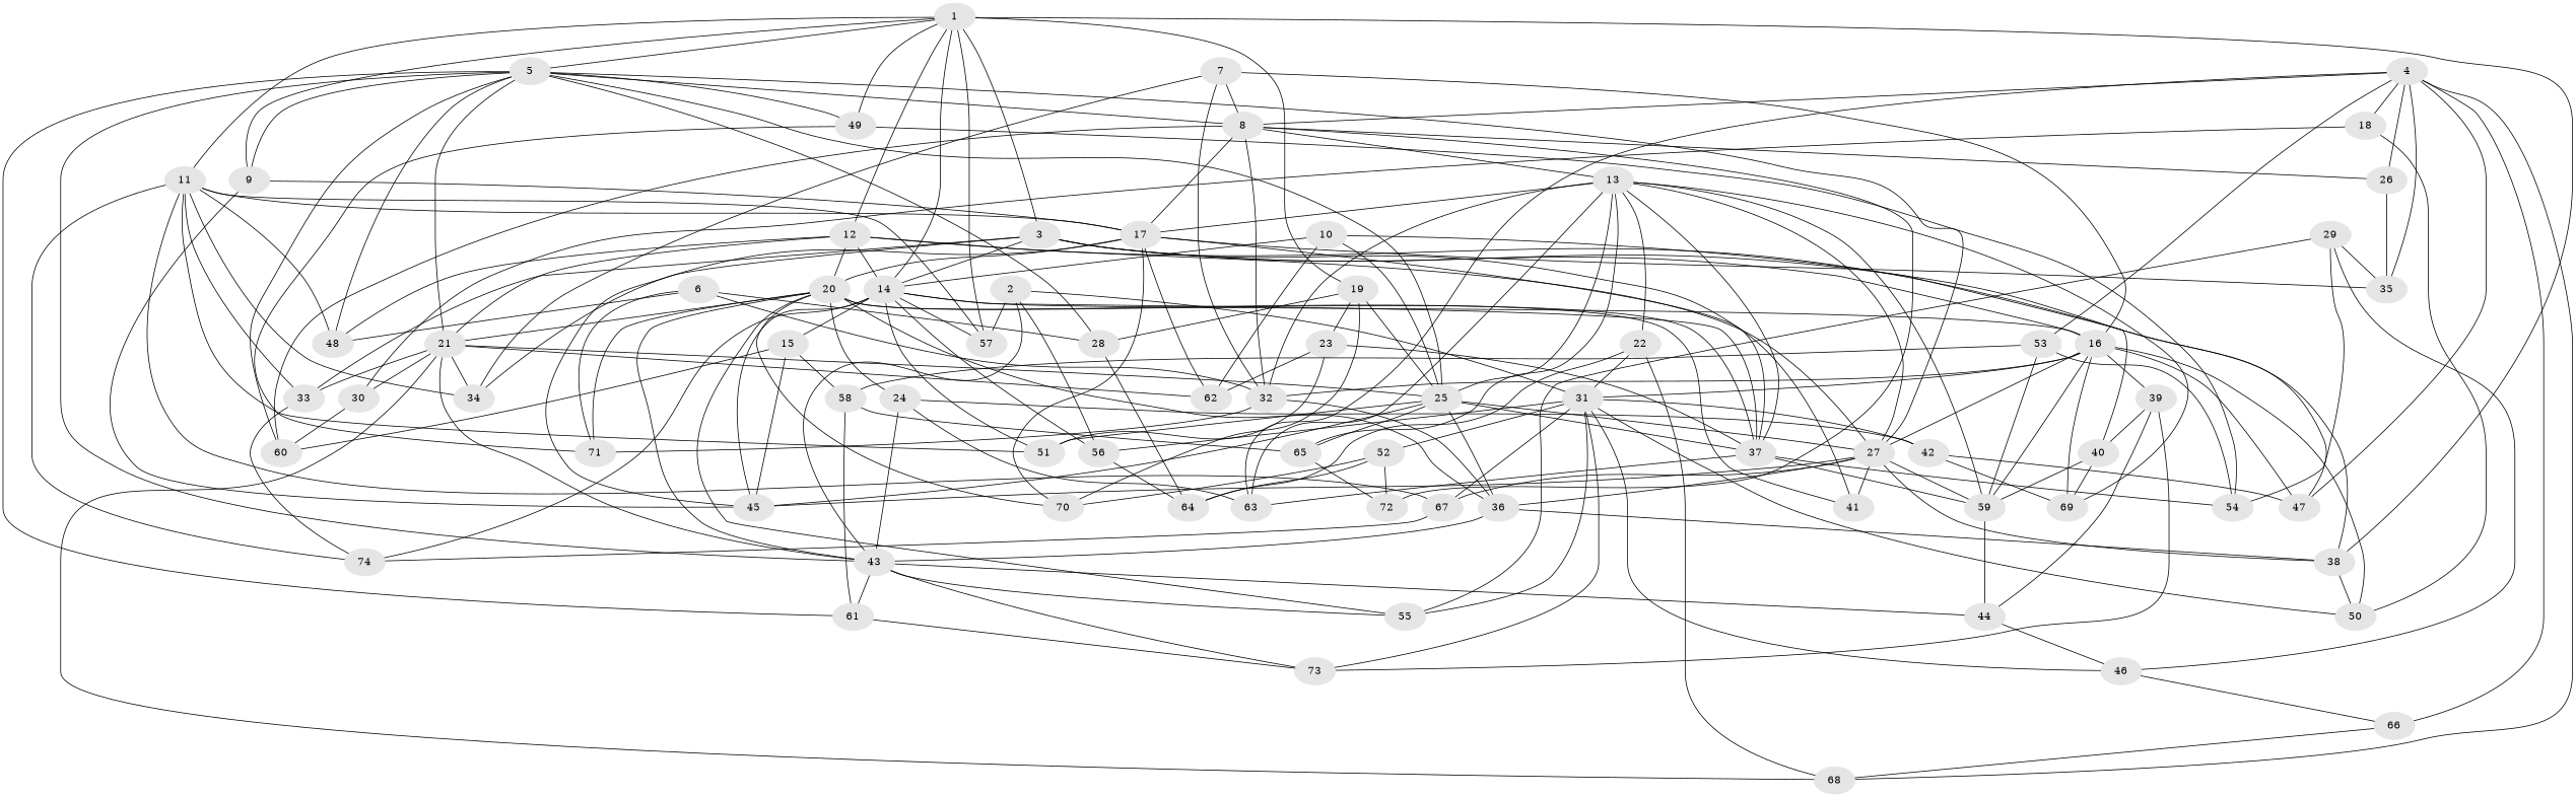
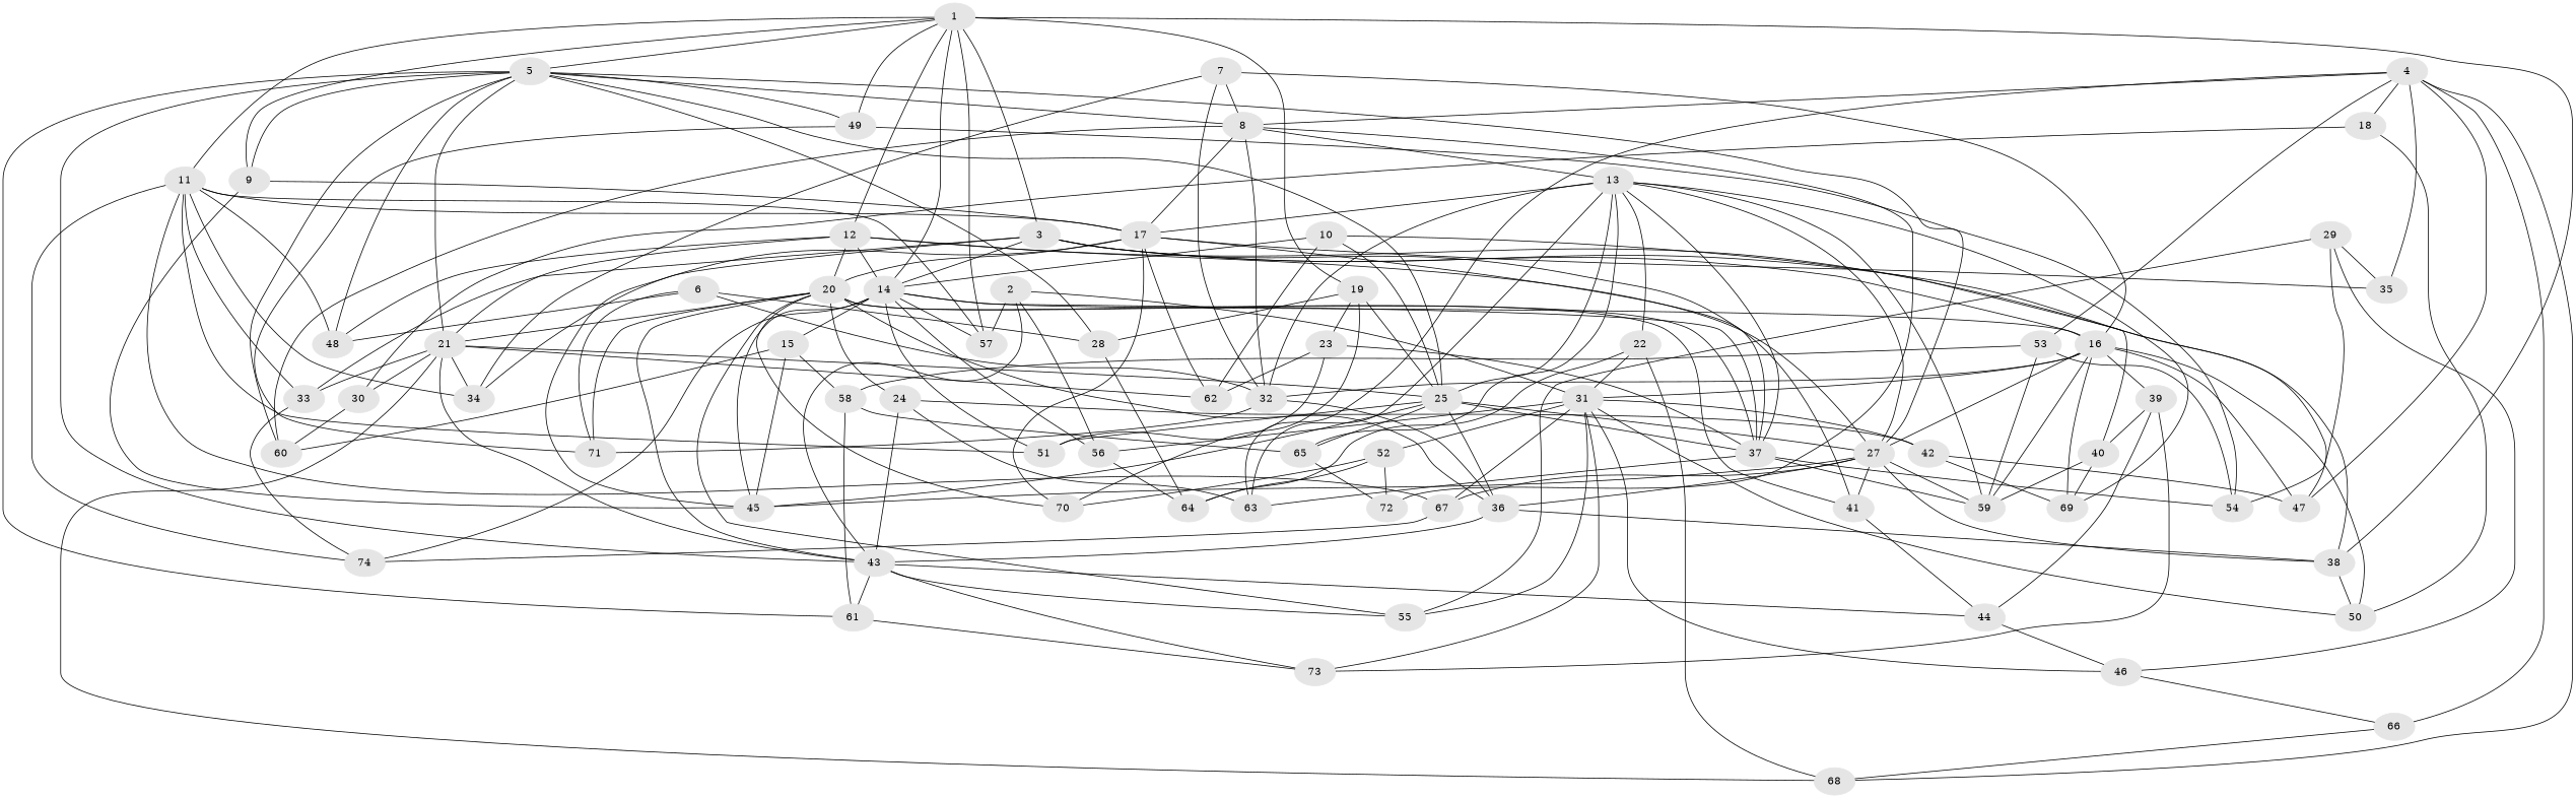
  graph {
    node [color=gray90 style=filled]
    edge [weight=1.0]
    1
    3
    5
    9
    11
    12
    14
    19
    38
    49
    57
    16
    33
    41
    45
    47
    43
    8
    21
    25
    27
    28
    48
    60
    61
    17
    34
    51
    67
    74
    20
    56
    37
    15
    70
    23
    50
    71
    54
    2
    31
    55
    42
    46
    52
    73
    44
    64
    32
    59
    69
    39
    4
    18
-   26
    35
    53
    63
    66
    68
    13
    72
    30
    58
    62
    65
    36
    6
    7
    22
    10
    40
    24
    29
    1 -- 3 [weight=2.0]
    1 -- 5
    1 -- 9
    1 -- 11
    1 -- 12
    1 -- 14
    1 -- 19
    1 -- 38 [weight=2.0]
    1 -- 49
    1 -- 57
    3 -- 14
    3 -- 16
    3 -- 33
    3 -- 41
    3 -- 45
    3 -- 47
    5 -- 9
    5 -- 49
    5 -- 43
    5 -- 8
    5 -- 21
    5 -- 25
    5 -- 27
    5 -- 28
    5 -- 48
    5 -- 60
    5 -- 61
    9 -- 45
    9 -- 17
    11 -- 57
    11 -- 33
    11 -- 48
    11 -- 17 [weight=2.0]
    11 -- 34
    11 -- 51
    11 -- 67
    11 -- 74
    12 -- 14
    12 -- 38
    12 -- 21 [weight=2.0]
    12 -- 27
    12 -- 48
    12 -- 20
    14 -- 57
    14 -- 16
    14 -- 45
    14 -- 51
    14 -- 74
    14 -- 56
    14 -- 37
    14 -- 15
    19 -- 25 [weight=2.0]
    19 -- 28
    19 -- 70
    19 -- 23
    38 -- 50
    49 -- 71
    49 -- 54
    16 -- 47
    16 -- 27
    16 -- 50
    16 -- 31
    16 -- 32 [weight=2.0]
    16 -- 59
    16 -- 69
    16 -- 39
    33 -- 74
-   59 -- 44
+   41 -- 44
    43 -- 61
    43 -- 55
    43 -- 73
    43 -- 44
    8 -- 60
    8 -- 17
    8 -- 32
-   8 -- 26
    8 -- 13
    8 -- 72 [weight=2.0]
    21 -- 33
    21 -- 43
    21 -- 25
    21 -- 34
    21 -- 68
    21 -- 30 [weight=2.0]
    21 -- 62
    25 -- 45
    25 -- 27
    25 -- 51
    25 -- 37
    25 -- 65
    25 -- 36
    27 -- 38
    27 -- 41 [weight=2.0]
    27 -- 45
    27 -- 67
    27 -- 59
    27 -- 36
    28 -- 64
    61 -- 73
    17 -- 34
    17 -- 20
    17 -- 37
    17 -- 70
    17 -- 35
    17 -- 62
    67 -- 74
    20 -- 41 [weight=2.0]
    20 -- 43
    20 -- 21
    20 -- 37
    20 -- 70
    20 -- 71
    20 -- 55
    20 -- 36
    20 -- 24
    56 -- 64
    37 -- 54
    37 -- 59
    37 -- 63
    15 -- 45
    15 -- 60
    15 -- 58
    23 -- 51
    23 -- 37
    23 -- 62
    2 -- 57
    2 -- 43
    2 -- 56
    2 -- 31
    31 -- 67
    31 -- 56
    31 -- 50
    31 -- 55
    31 -- 42
    31 -- 46
    31 -- 52
    31 -- 73
    42 -- 47
    42 -- 69
    46 -- 66
    52 -- 70
    52 -- 64
    52 -- 72
    44 -- 46
    32 -- 71
    32 -- 36
    39 -- 73
    39 -- 44
    39 -- 40
    4 -- 47
    4 -- 8
    4 -- 18 [weight=2.0]
-   4 -- 26 [weight=2.0]
    4 -- 35
    4 -- 53
    4 -- 63
    4 -- 66 [weight=2.0]
    4 -- 68
    18 -- 50
    18 -- 30
-   26 -- 35
    53 -- 54
    53 -- 59
    53 -- 58
    66 -- 68
    13 -- 25
    13 -- 27
    13 -- 17 [weight=2.0]
    13 -- 37
    13 -- 32
    13 -- 59
    13 -- 69
    13 -- 63
    13 -- 65
    13 -- 22
    30 -- 60
    58 -- 61
    58 -- 65
    65 -- 72
    36 -- 38
    36 -- 43
    6 -- 28
    6 -- 48
    6 -- 71
    6 -- 32
    7 -- 16
    7 -- 8
    7 -- 34
    7 -- 32
    22 -- 31
    22 -- 64
    22 -- 68
    10 -- 14
    10 -- 25
    10 -- 62
    10 -- 40
    40 -- 59
    40 -- 69
    24 -- 43
    24 -- 42
    24 -- 63
    29 -- 54
    29 -- 55
    29 -- 46
    29 -- 35
  }
